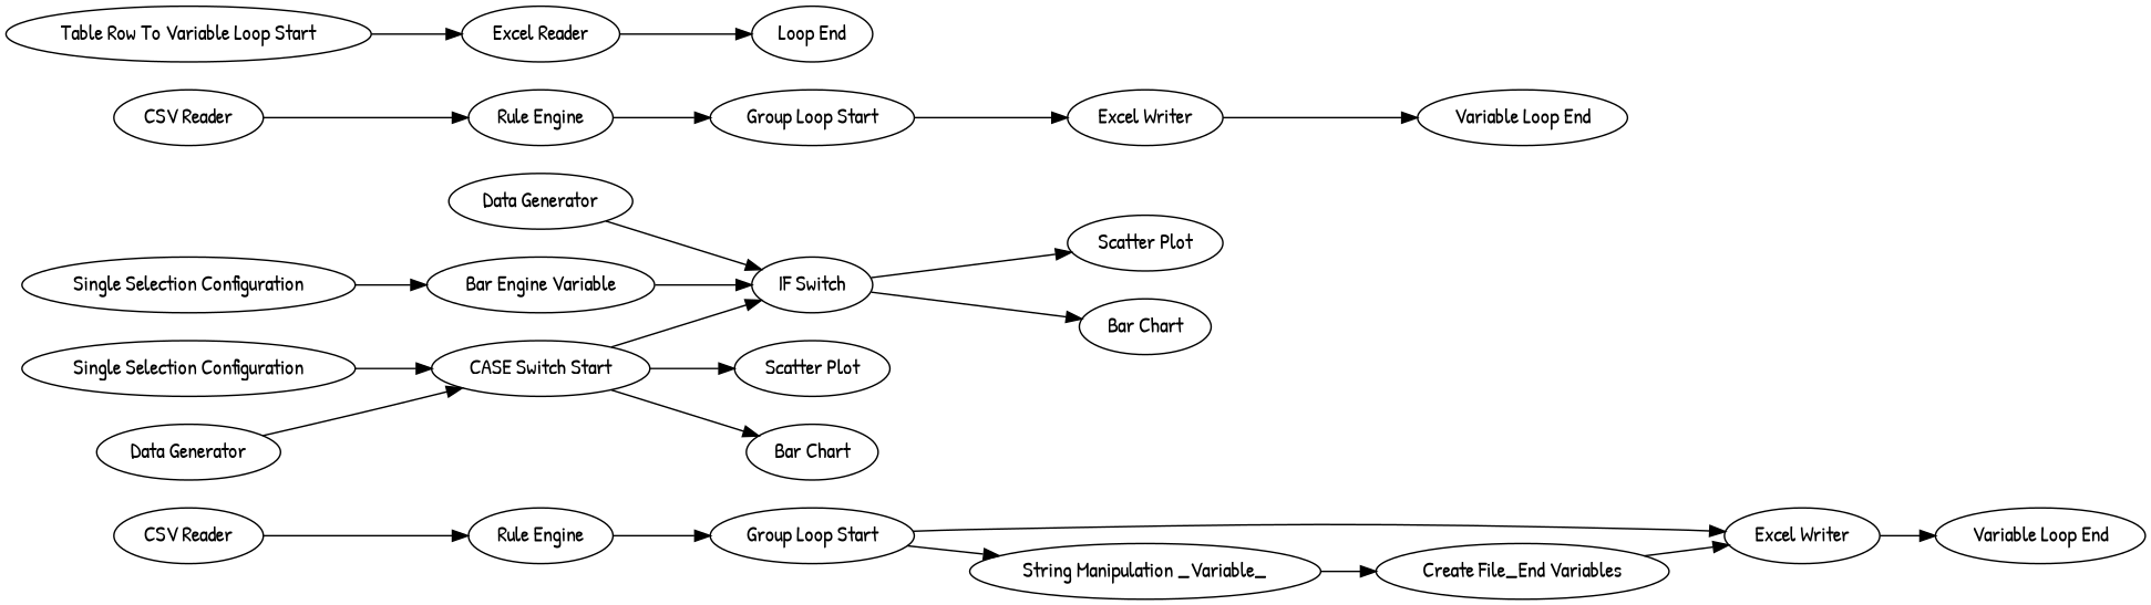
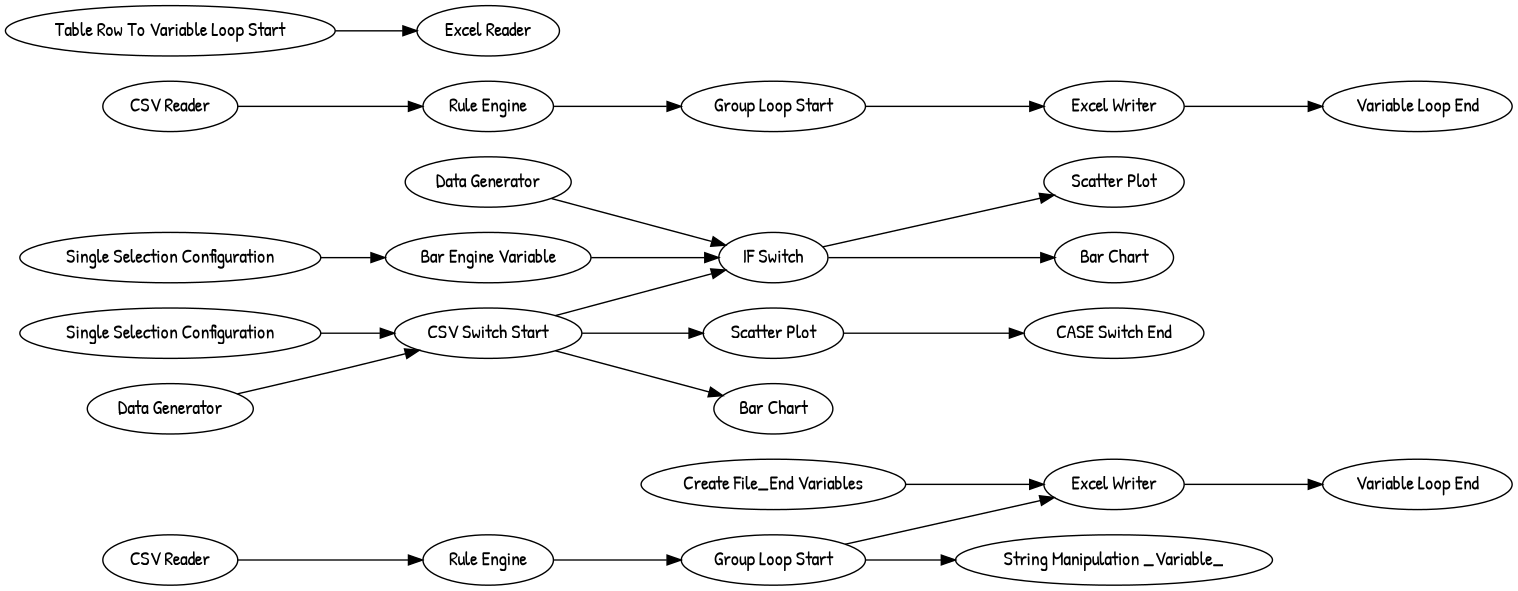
  digraph {
    fontname="Patrick Hand"
    rankdir=LR
    node [fontname="Patrick Hand"]
    edge [fontname="Patrick Hand"]
    n1 [label="CSV Reader"]
    n2 [label="Rule Engine"]
    n3 [label="Group Loop Start"]
    n4 [label="Excel Writer"]
    n5 [label="String Manipulation _Variable_"]
    n6 [label="Data Generator"]
    n7 [label="IF Switch"]
    n8 [label="Scatter Plot"]
    n9 [label="Bar Chart"]
    n10 [label="Variable Loop End"]
    n11 [label="Create File_End Variables"]
    n12 [label="Rule Engine"]
    n13 [label="Group Loop Start"]
    n14 [label="Excel Writer"]
    n15 [label="CSV Reader"]
    n16 [label="Variable Loop End"]
    n17 [label="Table Row To Variable Loop Start"]
    n18 [label="Excel Reader"]
-   n19 [label="Loop End"]
    n20 [label="Single Selection Configuration"]
    n21 [label="Bar Engine Variable"]
    n22 [label="Single Selection Configuration"]
-   n23 [label="CASE Switch Start"]
+   n23 [label="CSV Switch Start"]
    n24 [label="Scatter Plot"]
    n25 [label="Bar Chart"]
+   n26 [label="CASE Switch End"]
    n27 [label="Data Generator"]
    n1 -> n2
    n2 -> n3
    n3 -> n4
    n3 -> n5
    n4 -> n10
-   n5 -> n11
    n6 -> n7
    n7 -> n8
    n7 -> n9
    n11 -> n4
    n12 -> n13
    n13 -> n14
    n14 -> n16
    n15 -> n12
    n17 -> n18
-   n18 -> n19
    n20 -> n21
    n21 -> n7
    n22 -> n23
    n23 -> n7
    n23 -> n24
    n23 -> n25
+   n24 -> n26
    n27 -> n23
  }
